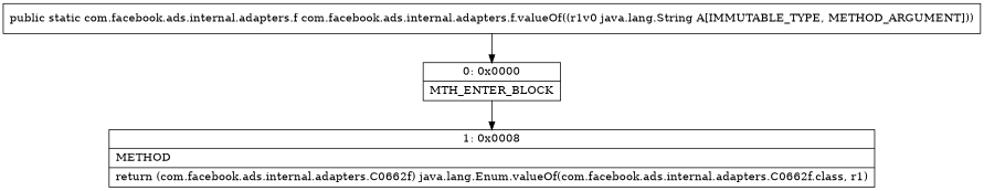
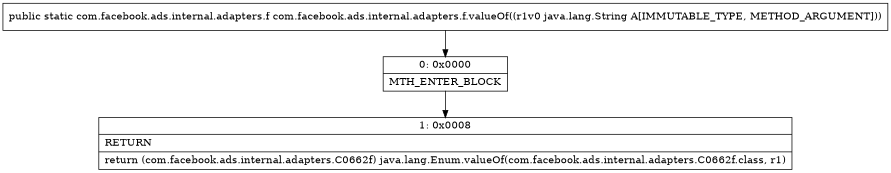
  digraph {
    node [shape=record]
    n1 [label="{0\:\ 0x0000|MTH_ENTER_BLOCK\l}"]
-   n2 [label="{1\:\ 0x0008|METHOD\l|return (com.facebook.ads.internal.adapters.C0662f) java.lang.Enum.valueOf(com.facebook.ads.internal.adapters.C0662f.class, r1)\l}"]
+   n2 [label="{1\:\ 0x0008|RETURN\l|return (com.facebook.ads.internal.adapters.C0662f) java.lang.Enum.valueOf(com.facebook.ads.internal.adapters.C0662f.class, r1)\l}"]
    n3 [label="{public static com.facebook.ads.internal.adapters.f com.facebook.ads.internal.adapters.f.valueOf((r1v0 java.lang.String A[IMMUTABLE_TYPE, METHOD_ARGUMENT])) }"]
    n1 -> n2
    n3 -> n1
  }
